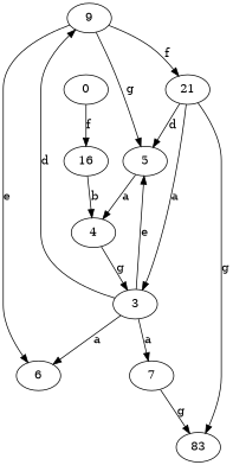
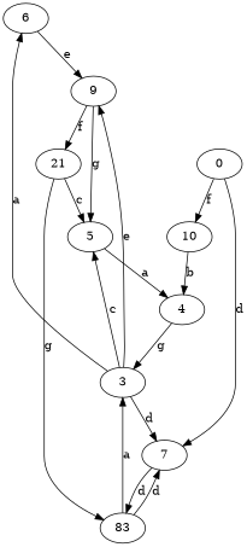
  strict digraph {
    n1 [label=6]
    9
    5
    n4 [label=21]
    3
    7
    4
    n8 [label=83]
-   10 [label=16]
+   10
    0
-   9 -> n1 [label=e]
+   n1 -> 9 [label=e]
    9 -> 5 [label=g]
    9 -> n4 [label=f]
    5 -> 4 [label=a]
-   n4 -> 5 [label=d]
+   n4 -> 5 [label=c]
    n4 -> n8 [label=g]
    3 -> n1 [label=a]
-   3 -> 9 [label=d]
-   3 -> 5 [label=e]
-   3 -> 7 [label=a]
-   7 -> n8 [label=g]
+   3 -> 9 [label=e]
+   3 -> 5 [label=c]
+   3 -> 7 [label=d]
+   7 -> n8 [label=d]
    4 -> 3 [label=g]
-   n4 -> 3 [label=a]
+   n8 -> 3 [label=a]
+   n8 -> 7 [label=d]
    10 -> 4 [label=b]
+   0 -> 7 [label=d]
    0 -> 10 [label=f]
  }
